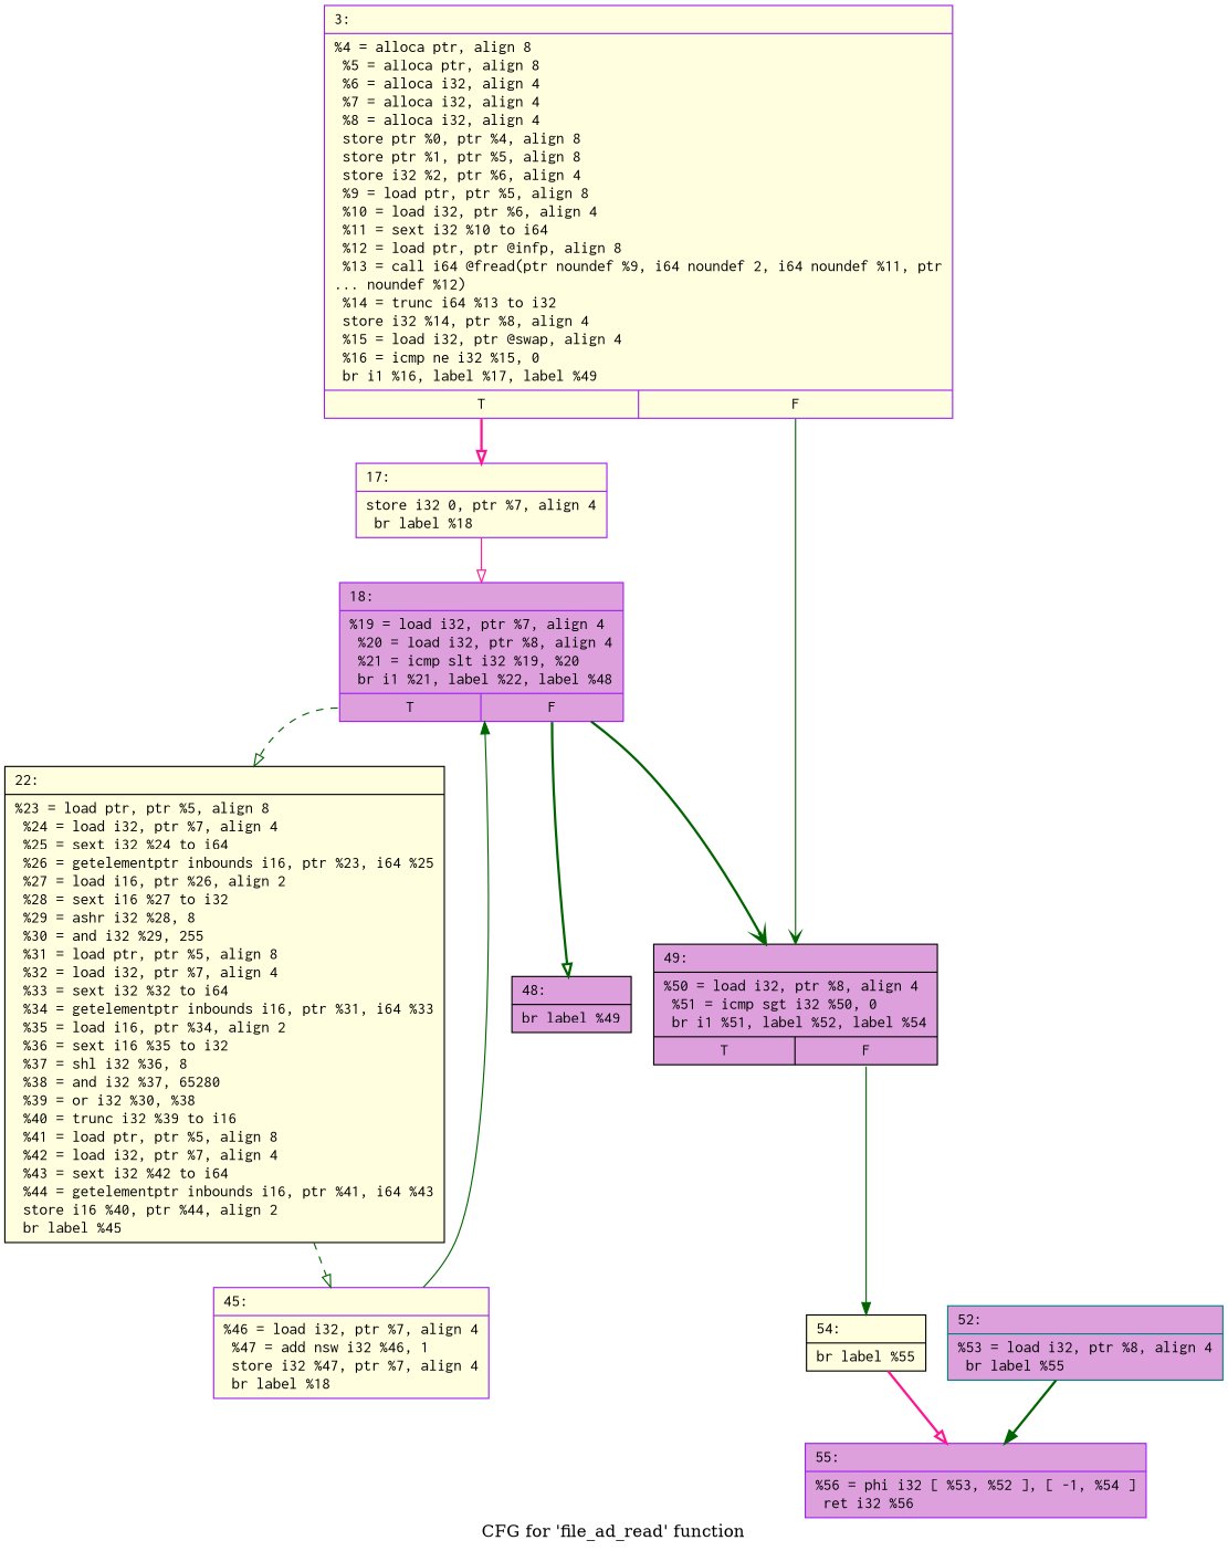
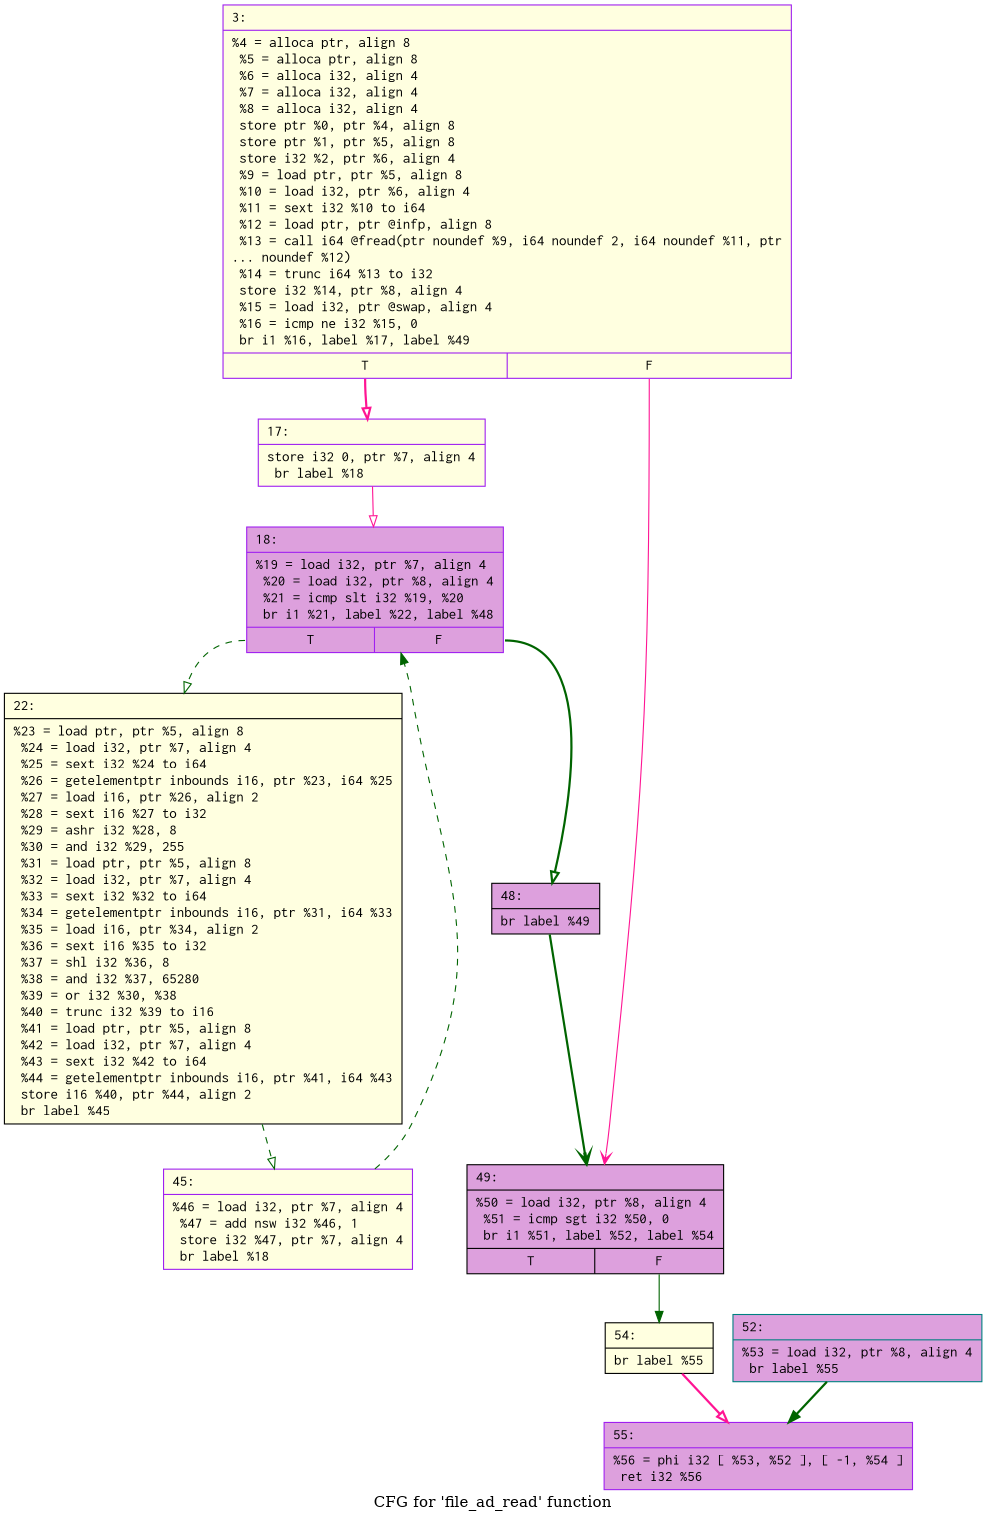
  digraph {
    label="CFG for 'file_ad_read' function"
    node [color=purple fillcolor=lightyellow fontname=Courier shape=record style=filled]
    edge [arrowhead=onormal color=darkgreen style=bold]
    n1 [label="{3:\l|  %4 = alloca ptr, align 8\l  %5 = alloca ptr, align 8\l  %6 = alloca i32, align 4\l  %7 = alloca i32, align 4\l  %8 = alloca i32, align 4\l  store ptr %0, ptr %4, align 8\l  store ptr %1, ptr %5, align 8\l  store i32 %2, ptr %6, align 4\l  %9 = load ptr, ptr %5, align 8\l  %10 = load i32, ptr %6, align 4\l  %11 = sext i32 %10 to i64\l  %12 = load ptr, ptr @infp, align 8\l  %13 = call i64 @fread(ptr noundef %9, i64 noundef 2, i64 noundef %11, ptr\l... noundef %12)\l  %14 = trunc i64 %13 to i32\l  store i32 %14, ptr %8, align 4\l  %15 = load i32, ptr @swap, align 4\l  %16 = icmp ne i32 %15, 0\l  br i1 %16, label %17, label %49\l|{<s0>T|<s1>F}}"]
    n2 [label="{17:\l|  store i32 0, ptr %7, align 4\l  br label %18\l}"]
    n3 [color=black fillcolor=plum label="{49:\l|  %50 = load i32, ptr %8, align 4\l  %51 = icmp sgt i32 %50, 0\l  br i1 %51, label %52, label %54\l|{<s0>T|<s1>F}}"]
    n4 [fillcolor=plum label="{18:\l|  %19 = load i32, ptr %7, align 4\l  %20 = load i32, ptr %8, align 4\l  %21 = icmp slt i32 %19, %20\l  br i1 %21, label %22, label %48\l|{<s0>T|<s1>F}}"]
    n5 [color=black label="{54:\l|  br label %55\l}"]
    n6 [color=black label="{22:\l|  %23 = load ptr, ptr %5, align 8\l  %24 = load i32, ptr %7, align 4\l  %25 = sext i32 %24 to i64\l  %26 = getelementptr inbounds i16, ptr %23, i64 %25\l  %27 = load i16, ptr %26, align 2\l  %28 = sext i16 %27 to i32\l  %29 = ashr i32 %28, 8\l  %30 = and i32 %29, 255\l  %31 = load ptr, ptr %5, align 8\l  %32 = load i32, ptr %7, align 4\l  %33 = sext i32 %32 to i64\l  %34 = getelementptr inbounds i16, ptr %31, i64 %33\l  %35 = load i16, ptr %34, align 2\l  %36 = sext i16 %35 to i32\l  %37 = shl i32 %36, 8\l  %38 = and i32 %37, 65280\l  %39 = or i32 %30, %38\l  %40 = trunc i32 %39 to i16\l  %41 = load ptr, ptr %5, align 8\l  %42 = load i32, ptr %7, align 4\l  %43 = sext i32 %42 to i64\l  %44 = getelementptr inbounds i16, ptr %41, i64 %43\l  store i16 %40, ptr %44, align 2\l  br label %45\l}"]
    n7 [color=black fillcolor=plum label="{48:\l|  br label %49\l}"]
    n8 [color=teal fillcolor=plum label="{52:\l|  %53 = load i32, ptr %8, align 4\l  br label %55\l}"]
    n9 [fillcolor=plum label="{55:\l|  %56 = phi i32 [ %53, %52 ], [ -1, %54 ]\l  ret i32 %56\l}"]
    n10 [label="{45:\l|  %46 = load i32, ptr %7, align 4\l  %47 = add nsw i32 %46, 1\l  store i32 %47, ptr %7, align 4\l  br label %18\l}"]
    n1 -> n2 [color=deeppink tailport=s0]
-   n1 -> n3 [arrowhead=vee style=solid tailport=s1]
+   n1 -> n3 [arrowhead=vee color=deeppink style=solid tailport=s1]
    n2 -> n4 [color=deeppink style=solid]
    n3 -> n5 [arrowhead=normal style=solid tailport=s1]
    n4 -> n6 [style=dashed tailport=s0]
    n4 -> n7 [tailport=s1]
    n5 -> n9 [color=deeppink]
    n6 -> n10 [style=dashed]
-   n4 -> n3 [arrowhead=vee]
+   n7 -> n3 [arrowhead=vee]
    n8 -> n9 [arrowhead=normal]
-   n10 -> n4 [arrowhead=normal style=solid]
+   n10 -> n4 [arrowhead=normal style=dashed]
  }
